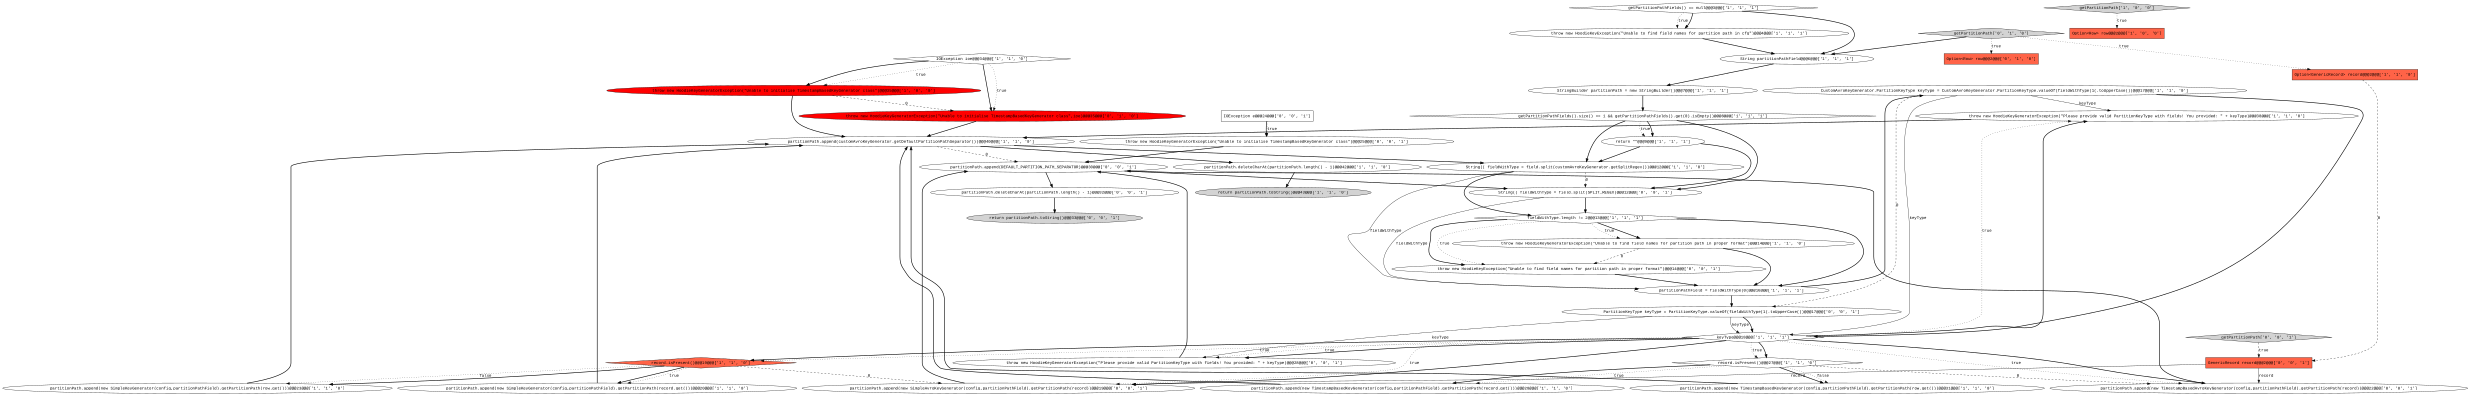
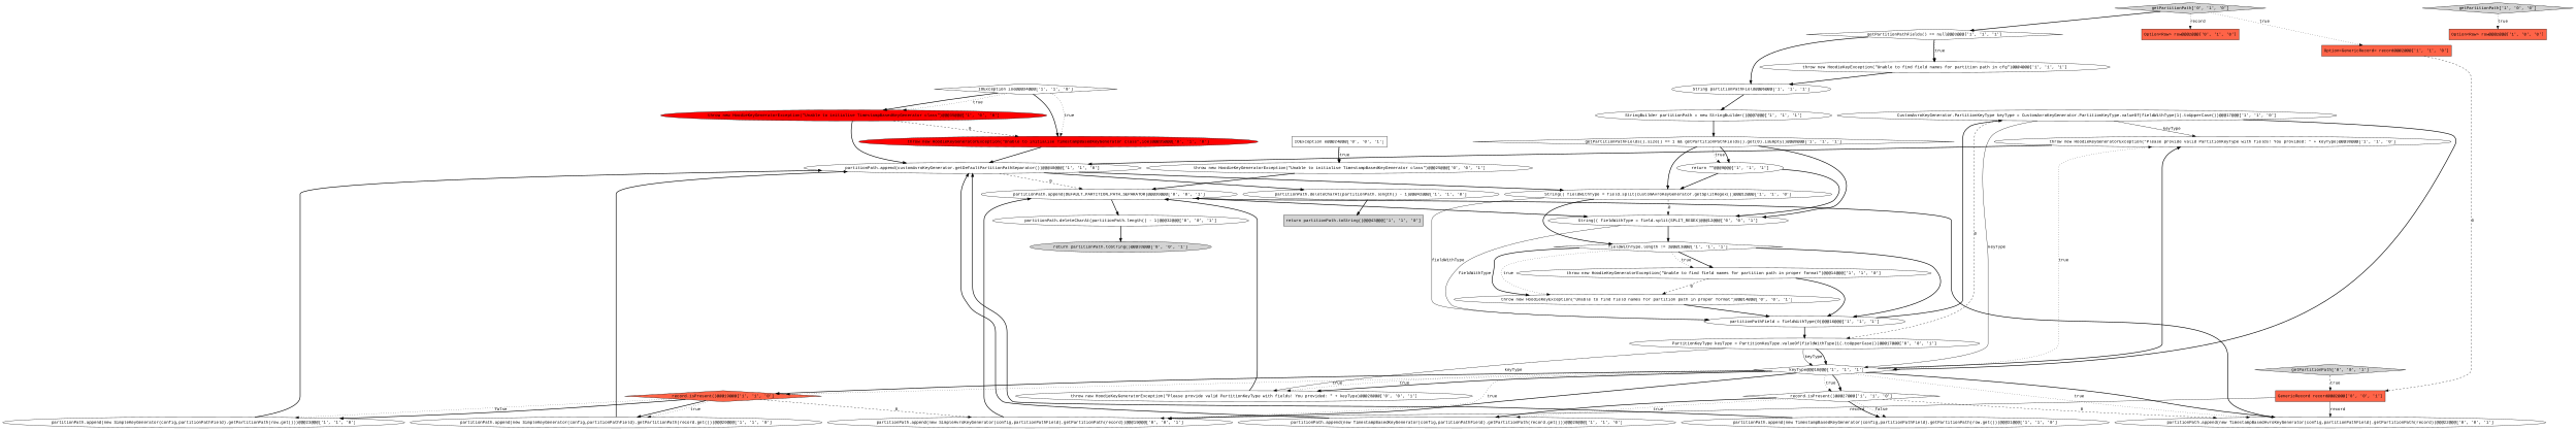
  digraph {
    fontname="Liberation Mono"
    node [fillcolor=white fontname="Liberation Mono" shape=ellipse style=filled]
    edge [fontname="Liberation Mono" style=bold]
    n1 [label="CustomAvroKeyGenerator.PartitionKeyType keyType = CustomAvroKeyGenerator.PartitionKeyType.valueOf(fieldWithType(1(.toUpperCase())@@@17@@@['1', '1', '0']"]
    n2 [label="throw new HoodieKeyGeneratorException(\"Please provide valid PartitionKeyType with fields! You provided: \" + keyType)@@@38@@@['1', '1', '0']"]
    n3 [label="keyType@@@18@@@['1', '1', '1']" shape=diamond]
    n4 [label="PartitionKeyType keyType = PartitionKeyType.valueOf(fieldWithType(1(.toUpperCase())@@@17@@@['0', '0', '1']"]
    n5 [label="partitionPath.append(customAvroKeyGenerator.getDefaultPartitionPathSeparator())@@@40@@@['1', '1', '0']"]
    n6 [label="partitionPath.append(new SimpleAvroKeyGenerator(config,partitionPathField).getPartitionPath(record))@@@19@@@['0', '0', '1']"]
    n7 [label="record.isPresent()@@@27@@@['1', '1', '0']" shape=diamond]
    n8 [label="partitionPath.append(new TimestampBasedAvroKeyGenerator(config,partitionPathField).getPartitionPath(record))@@@22@@@['0', '0', '1']"]
    n9 [label="throw new HoodieKeyGeneratorException(\"Please provide valid PartitionKeyType with fields! You provided: \" + keyType)@@@28@@@['0', '0', '1']"]
    n10 [fillcolor=tomato label="record.isPresent()@@@19@@@['1', '1', '0']" shape=diamond]
    n11 [label="partitionPath.append(DEFAULT_PARTITION_PATH_SEPARATOR)@@@30@@@['0', '0', '1']"]
    n12 [label="String(( fieldWithType = field.split(SPLIT_REGEX)@@@12@@@['0', '0', '1']"]
    n13 [label="partitionPath.deleteCharAt(partitionPath.length() - 1)@@@32@@@['0', '0', '1']"]
    n14 [label="partitionPath.append(new SimpleKeyGenerator(config,partitionPathField).getPartitionPath(record.get()))@@@20@@@['1', '1', '0']"]
    n15 [label="String(( fieldWithType = field.split(customAvroKeyGenerator.getSplitRegex())@@@12@@@['1', '1', '0']"]
    n16 [label="partitionPath.deleteCharAt(partitionPath.length() - 1)@@@42@@@['1', '1', '0']"]
    n17 [fillcolor=lightgray label="return partitionPath.toString()@@@33@@@['0', '0', '1']"]
    n18 [label="fieldWithType.length != 2@@@13@@@['1', '1', '1']" shape=diamond]
    n19 [label="partitionPathField = fieldWithType(0(@@@16@@@['1', '1', '1']"]
    n20 [label="throw new HoodieKeyGeneratorException(\"Unable to find field names for partition path in proper format\")@@@14@@@['1', '1', '0']"]
    n21 [label="throw new HoodieKeyException(\"Unable to find field names for partition path in proper format\")@@@14@@@['0', '0', '1']"]
    n22 [fillcolor=lightgray label="getPartitionPath['0', '1', '0']" shape=diamond]
    n23 [fillcolor=tomato label="Option<GenericRecord> record@@@2@@@['1', '1', '0']" shape=box]
    n24 [fillcolor=tomato label="Option<Row> row@@@2@@@['0', '1', '0']" shape=box]
    n25 [label="getPartitionPathFields() == null@@@3@@@['1', '1', '1']" shape=diamond]
    n26 [fillcolor=tomato label="GenericRecord record@@@2@@@['0', '0', '1']" shape=box]
    n27 [label="throw new HoodieKeyException(\"Unable to find field names for partition path in cfg\")@@@4@@@['1', '1', '1']"]
    n28 [label="String partitionPathField@@@6@@@['1', '1', '1']"]
-   n29 [fillcolor=lightgray label="return partitionPath.toString()@@@43@@@['1', '1', '0']"]
+   n29 [fillcolor=lightgray label="return partitionPath.toString()@@@43@@@['1', '1', '0']" shape=box]
    n30 [label="partitionPath.append(new TimestampBasedKeyGenerator(config,partitionPathField).getPartitionPath(record.get()))@@@28@@@['1', '1', '0']"]
    n31 [label="partitionPath.append(new SimpleKeyGenerator(config,partitionPathField).getPartitionPath(row.get()))@@@23@@@['1', '1', '0']"]
    n32 [fillcolor=red label="throw new HoodieKeyGeneratorException(\"Unable to initialise TimestampBasedKeyGenerator class\",ioe)@@@35@@@['0', '1', '0']"]
    n33 [label="partitionPath.append(new TimestampBasedKeyGenerator(config,partitionPathField).getPartitionPath(row.get()))@@@31@@@['1', '1', '0']"]
    n34 [fillcolor=red label="throw new HoodieKeyGeneratorException(\"Unable to initialise TimestampBasedKeyGenerator class\")@@@35@@@['1', '0', '0']"]
    n35 [label="IOException e@@@24@@@['0', '0', '1']" shape=box]
    n36 [label="throw new HoodieKeyGeneratorException(\"Unable to initialise TimestampBasedKeyGenerator class\")@@@25@@@['0', '0', '1']"]
    n37 [fillcolor=lightgray label="getPartitionPath['1', '0', '0']" shape=diamond]
    n38 [fillcolor=tomato label="Option<Row> row@@@2@@@['1', '0', '0']" shape=box]
    n39 [label="StringBuilder partitionPath = new StringBuilder()@@@7@@@['1', '1', '1']"]
    n40 [label="IOException ioe@@@34@@@['1', '1', '0']" shape=diamond]
    n41 [fillcolor=lightgray label="getPartitionPath['0', '0', '1']" shape=diamond]
    n42 [label="return \"\"@@@9@@@['1', '1', '1']"]
    n43 [label="getPartitionPathFields().size() == 1 && getPartitionPathFields().get(0).isEmpty()@@@8@@@['1', '1', '1']" shape=diamond]
    n1 -> n2 [label=keyType style=solid]
    n1 -> n3 [label=keyType style=solid]
    n1 -> n3
    n1 -> n4 [label=0 style=dashed]
    n2 -> n5
    n3 -> n2
    n3 -> n2 [label=true style=dotted]
    n3 -> n6 [label=true style=dotted]
    n3 -> n6
    n3 -> n7
    n3 -> n7 [label=true style=dotted]
    n3 -> n8 [label=true style=dotted]
    n3 -> n8
    n3 -> n9
    n3 -> n9 [label=true style=dotted]
    n3 -> n10 [label=true style=dotted]
    n3 -> n10
    n4 -> n3 [label=keyType style=solid]
    n4 -> n3
    n4 -> n9 [label=keyType style=solid]
    n5 -> n11 [label=0 style=dashed]
    n5 -> n15
    n5 -> n16
    n6 -> n11
    n7 -> n8 [label=0 style=dashed]
    n7 -> n30 [label=true style=dotted]
    n7 -> n30
    n7 -> n33
    n7 -> n33 [label=false style=dotted]
    n8 -> n11
    n9 -> n11
    n10 -> n6 [label=0 style=dashed]
    n10 -> n14
    n10 -> n14 [label=true style=dotted]
    n10 -> n31 [label=false style=dotted]
    n10 -> n31
    n11 -> n12
    n11 -> n13
    n12 -> n18
    n12 -> n19 [label=fieldWithType style=solid]
    n13 -> n17
    n14 -> n5
    n15 -> n12 [label=0 style=dashed]
    n15 -> n18
    n15 -> n19 [label=fieldWithType style=solid]
    n16 -> n29
    n18 -> n19
    n18 -> n20
    n18 -> n20 [label=true style=dotted]
    n18 -> n21
    n18 -> n21 [label=true style=dotted]
    n19 -> n1
    n19 -> n4
    n20 -> n19
    n20 -> n21 [label=0 style=dashed]
    n21 -> n19
    n22 -> n23 [label=true style=dotted]
-   n22 -> n24 [label=true style=dotted]
-   n22 -> n28
+   n22 -> n24 [label=record style=dotted]
+   n22 -> n25
    n23 -> n26 [label=0 style=dashed]
    n25 -> n27
    n25 -> n27 [label=true style=dotted]
    n25 -> n28
    n26 -> n6 [label=record style=solid]
    n26 -> n8 [label=record style=solid]
    n27 -> n28
    n28 -> n39
    n30 -> n5
    n31 -> n5
    n32 -> n5
    n33 -> n5
    n34 -> n5
    n34 -> n32 [label=0 style=dashed]
    n35 -> n36
    n35 -> n36 [label=true style=dotted]
    n36 -> n11
    n37 -> n38 [label=true style=dotted]
    n39 -> n43
    n40 -> n32 [label=true style=dotted]
    n40 -> n32
    n40 -> n34 [label=true style=dotted]
    n40 -> n34
    n41 -> n26 [label=true style=dashed]
    n42 -> n12
    n42 -> n15
    n43 -> n12
    n43 -> n15
    n43 -> n42 [label=true style=dotted]
    n43 -> n42
  }
